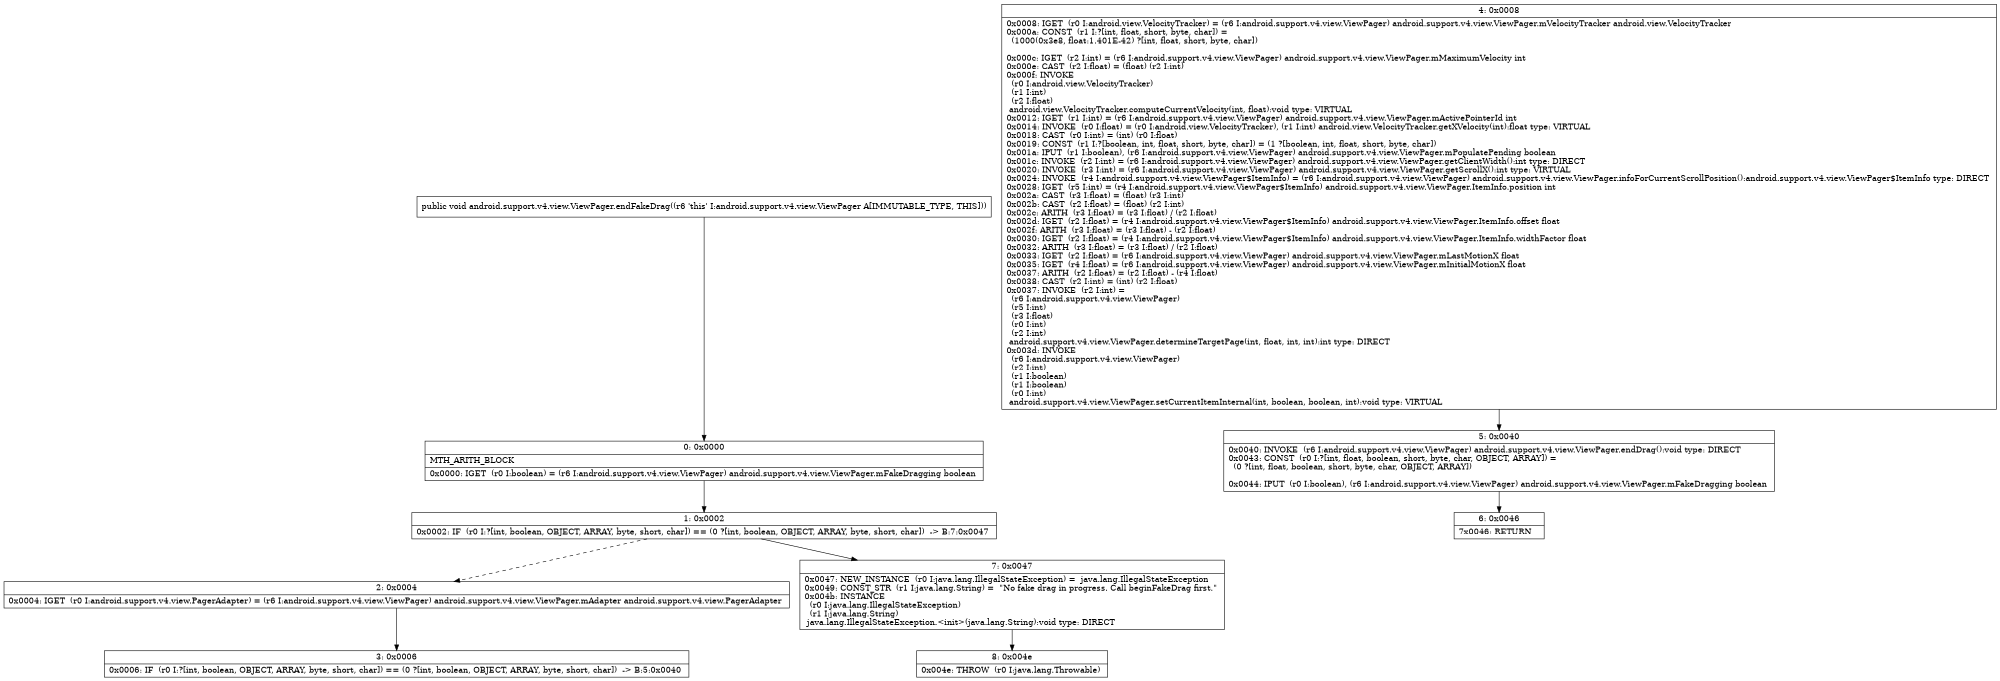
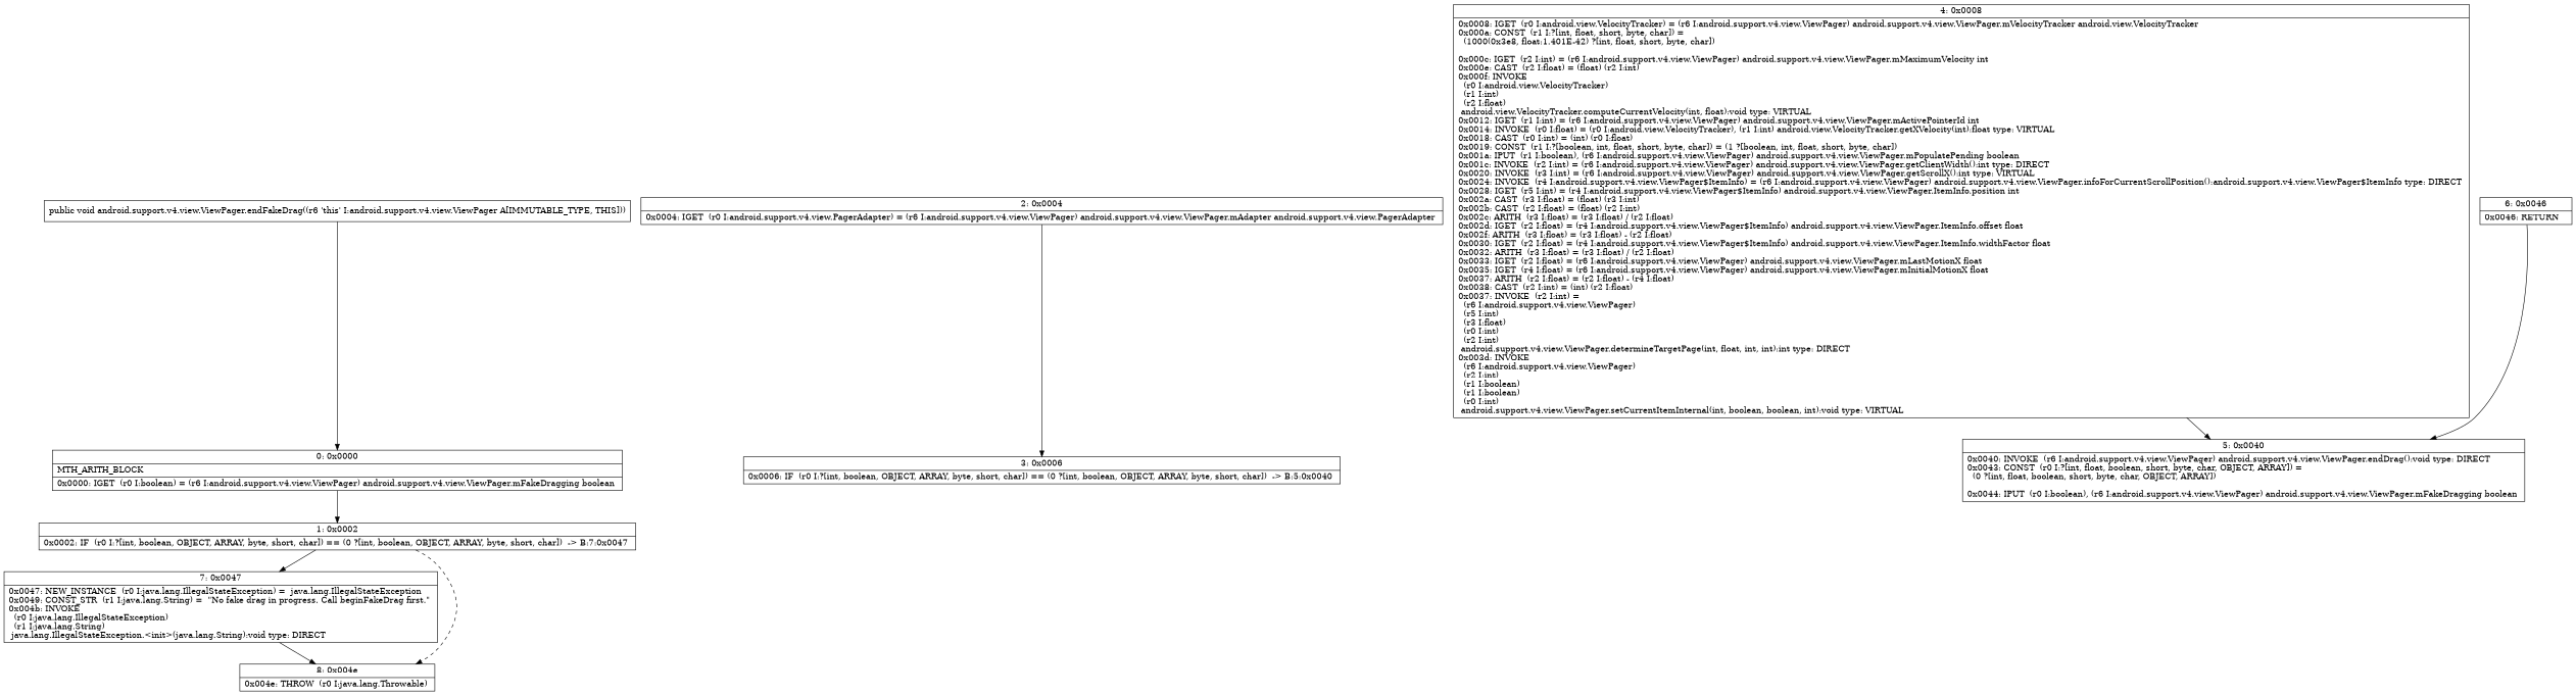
  digraph {
    node [shape=record]
    n1 [label="{0\:\ 0x0000|MTH_ARITH_BLOCK\l|0x0000: IGET  (r0 I:boolean) = (r6 I:android.support.v4.view.ViewPager) android.support.v4.view.ViewPager.mFakeDragging boolean \l}"]
    n2 [label="{1\:\ 0x0002|0x0002: IF  (r0 I:?[int, boolean, OBJECT, ARRAY, byte, short, char]) == (0 ?[int, boolean, OBJECT, ARRAY, byte, short, char])  \-\> B:7:0x0047 \l}"]
    n3 [label="{2\:\ 0x0004|0x0004: IGET  (r0 I:android.support.v4.view.PagerAdapter) = (r6 I:android.support.v4.view.ViewPager) android.support.v4.view.ViewPager.mAdapter android.support.v4.view.PagerAdapter \l}"]
-   n4 [label="{7\:\ 0x0047|0x0047: NEW_INSTANCE  (r0 I:java.lang.IllegalStateException) =  java.lang.IllegalStateException \l0x0049: CONST_STR  (r1 I:java.lang.String) =  \"No fake drag in progress. Call beginFakeDrag first.\" \l0x004b: INSTANCE  \l  (r0 I:java.lang.IllegalStateException)\l  (r1 I:java.lang.String)\l java.lang.IllegalStateException.\<init\>(java.lang.String):void type: DIRECT \l}"]
+   n4 [label="{7\:\ 0x0047|0x0047: NEW_INSTANCE  (r0 I:java.lang.IllegalStateException) =  java.lang.IllegalStateException \l0x0049: CONST_STR  (r1 I:java.lang.String) =  \"No fake drag in progress. Call beginFakeDrag first.\" \l0x004b: INVOKE  \l  (r0 I:java.lang.IllegalStateException)\l  (r1 I:java.lang.String)\l java.lang.IllegalStateException.\<init\>(java.lang.String):void type: DIRECT \l}"]
    n5 [label="{3\:\ 0x0006|0x0006: IF  (r0 I:?[int, boolean, OBJECT, ARRAY, byte, short, char]) == (0 ?[int, boolean, OBJECT, ARRAY, byte, short, char])  \-\> B:5:0x0040 \l}"]
    n6 [label="{8\:\ 0x004e|0x004e: THROW  (r0 I:java.lang.Throwable) \l}"]
    n7 [label="{4\:\ 0x0008|0x0008: IGET  (r0 I:android.view.VelocityTracker) = (r6 I:android.support.v4.view.ViewPager) android.support.v4.view.ViewPager.mVelocityTracker android.view.VelocityTracker \l0x000a: CONST  (r1 I:?[int, float, short, byte, char]) = \l  (1000(0x3e8, float:1.401E\-42) ?[int, float, short, byte, char])\l \l0x000c: IGET  (r2 I:int) = (r6 I:android.support.v4.view.ViewPager) android.support.v4.view.ViewPager.mMaximumVelocity int \l0x000e: CAST  (r2 I:float) = (float) (r2 I:int) \l0x000f: INVOKE  \l  (r0 I:android.view.VelocityTracker)\l  (r1 I:int)\l  (r2 I:float)\l android.view.VelocityTracker.computeCurrentVelocity(int, float):void type: VIRTUAL \l0x0012: IGET  (r1 I:int) = (r6 I:android.support.v4.view.ViewPager) android.support.v4.view.ViewPager.mActivePointerId int \l0x0014: INVOKE  (r0 I:float) = (r0 I:android.view.VelocityTracker), (r1 I:int) android.view.VelocityTracker.getXVelocity(int):float type: VIRTUAL \l0x0018: CAST  (r0 I:int) = (int) (r0 I:float) \l0x0019: CONST  (r1 I:?[boolean, int, float, short, byte, char]) = (1 ?[boolean, int, float, short, byte, char]) \l0x001a: IPUT  (r1 I:boolean), (r6 I:android.support.v4.view.ViewPager) android.support.v4.view.ViewPager.mPopulatePending boolean \l0x001c: INVOKE  (r2 I:int) = (r6 I:android.support.v4.view.ViewPager) android.support.v4.view.ViewPager.getClientWidth():int type: DIRECT \l0x0020: INVOKE  (r3 I:int) = (r6 I:android.support.v4.view.ViewPager) android.support.v4.view.ViewPager.getScrollX():int type: VIRTUAL \l0x0024: INVOKE  (r4 I:android.support.v4.view.ViewPager$ItemInfo) = (r6 I:android.support.v4.view.ViewPager) android.support.v4.view.ViewPager.infoForCurrentScrollPosition():android.support.v4.view.ViewPager$ItemInfo type: DIRECT \l0x0028: IGET  (r5 I:int) = (r4 I:android.support.v4.view.ViewPager$ItemInfo) android.support.v4.view.ViewPager.ItemInfo.position int \l0x002a: CAST  (r3 I:float) = (float) (r3 I:int) \l0x002b: CAST  (r2 I:float) = (float) (r2 I:int) \l0x002c: ARITH  (r3 I:float) = (r3 I:float) \/ (r2 I:float) \l0x002d: IGET  (r2 I:float) = (r4 I:android.support.v4.view.ViewPager$ItemInfo) android.support.v4.view.ViewPager.ItemInfo.offset float \l0x002f: ARITH  (r3 I:float) = (r3 I:float) \- (r2 I:float) \l0x0030: IGET  (r2 I:float) = (r4 I:android.support.v4.view.ViewPager$ItemInfo) android.support.v4.view.ViewPager.ItemInfo.widthFactor float \l0x0032: ARITH  (r3 I:float) = (r3 I:float) \/ (r2 I:float) \l0x0033: IGET  (r2 I:float) = (r6 I:android.support.v4.view.ViewPager) android.support.v4.view.ViewPager.mLastMotionX float \l0x0035: IGET  (r4 I:float) = (r6 I:android.support.v4.view.ViewPager) android.support.v4.view.ViewPager.mInitialMotionX float \l0x0037: ARITH  (r2 I:float) = (r2 I:float) \- (r4 I:float) \l0x0038: CAST  (r2 I:int) = (int) (r2 I:float) \l0x0037: INVOKE  (r2 I:int) = \l  (r6 I:android.support.v4.view.ViewPager)\l  (r5 I:int)\l  (r3 I:float)\l  (r0 I:int)\l  (r2 I:int)\l android.support.v4.view.ViewPager.determineTargetPage(int, float, int, int):int type: DIRECT \l0x003d: INVOKE  \l  (r6 I:android.support.v4.view.ViewPager)\l  (r2 I:int)\l  (r1 I:boolean)\l  (r1 I:boolean)\l  (r0 I:int)\l android.support.v4.view.ViewPager.setCurrentItemInternal(int, boolean, boolean, int):void type: VIRTUAL \l}"]
    n8 [label="{5\:\ 0x0040|0x0040: INVOKE  (r6 I:android.support.v4.view.ViewPager) android.support.v4.view.ViewPager.endDrag():void type: DIRECT \l0x0043: CONST  (r0 I:?[int, float, boolean, short, byte, char, OBJECT, ARRAY]) = \l  (0 ?[int, float, boolean, short, byte, char, OBJECT, ARRAY])\l \l0x0044: IPUT  (r0 I:boolean), (r6 I:android.support.v4.view.ViewPager) android.support.v4.view.ViewPager.mFakeDragging boolean \l}"]
-   n9 [label="{6\:\ 0x0046|7x0046: RETURN   \l}"]
+   n9 [label="{6\:\ 0x0046|0x0046: RETURN   \l}"]
    n10 [label="{public void android.support.v4.view.ViewPager.endFakeDrag((r6 'this' I:android.support.v4.view.ViewPager A[IMMUTABLE_TYPE, THIS])) }"]
    n1 -> n2
-   n2 -> n3 [style=dashed]
+   n2 -> n6 [style=dashed]
    n2 -> n4
    n3 -> n5
    n4 -> n6
    n7 -> n8
-   n8 -> n9
+   n9 -> n8
    n10 -> n1
  }
